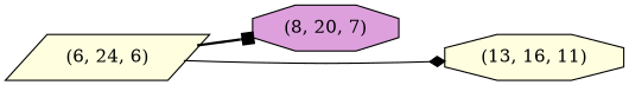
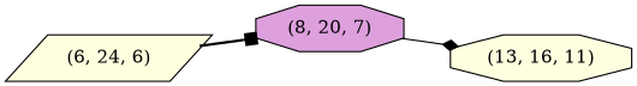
  digraph {
    rankdir=LR
    node [fillcolor=lightyellow shape=octagon style=filled]
    n1 [label="(6, 24, 6)" shape=parallelogram]
    "(8, 20, 7)" [fillcolor=plum]
    "(13, 16, 11)"
    n1 -> "(8, 20, 7)" [arrowhead=box style=bold]
-   n1 -> "(13, 16, 11)" [arrowhead=diamond style=solid]
+   "(8, 20, 7)" -> "(13, 16, 11)" [arrowhead=diamond style=solid]
  }
